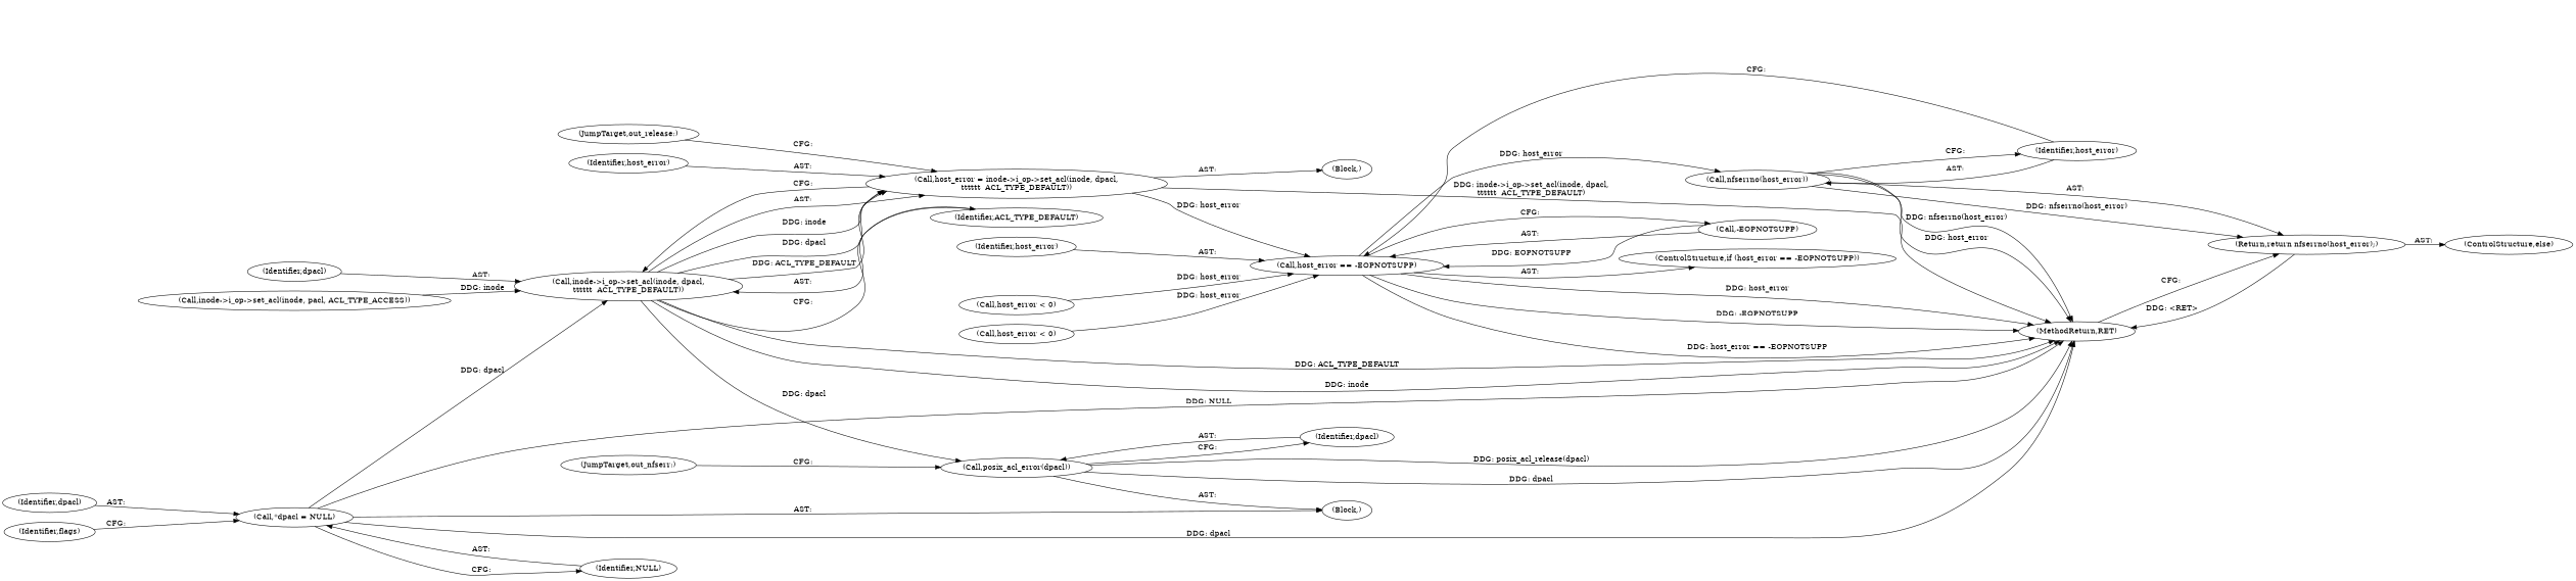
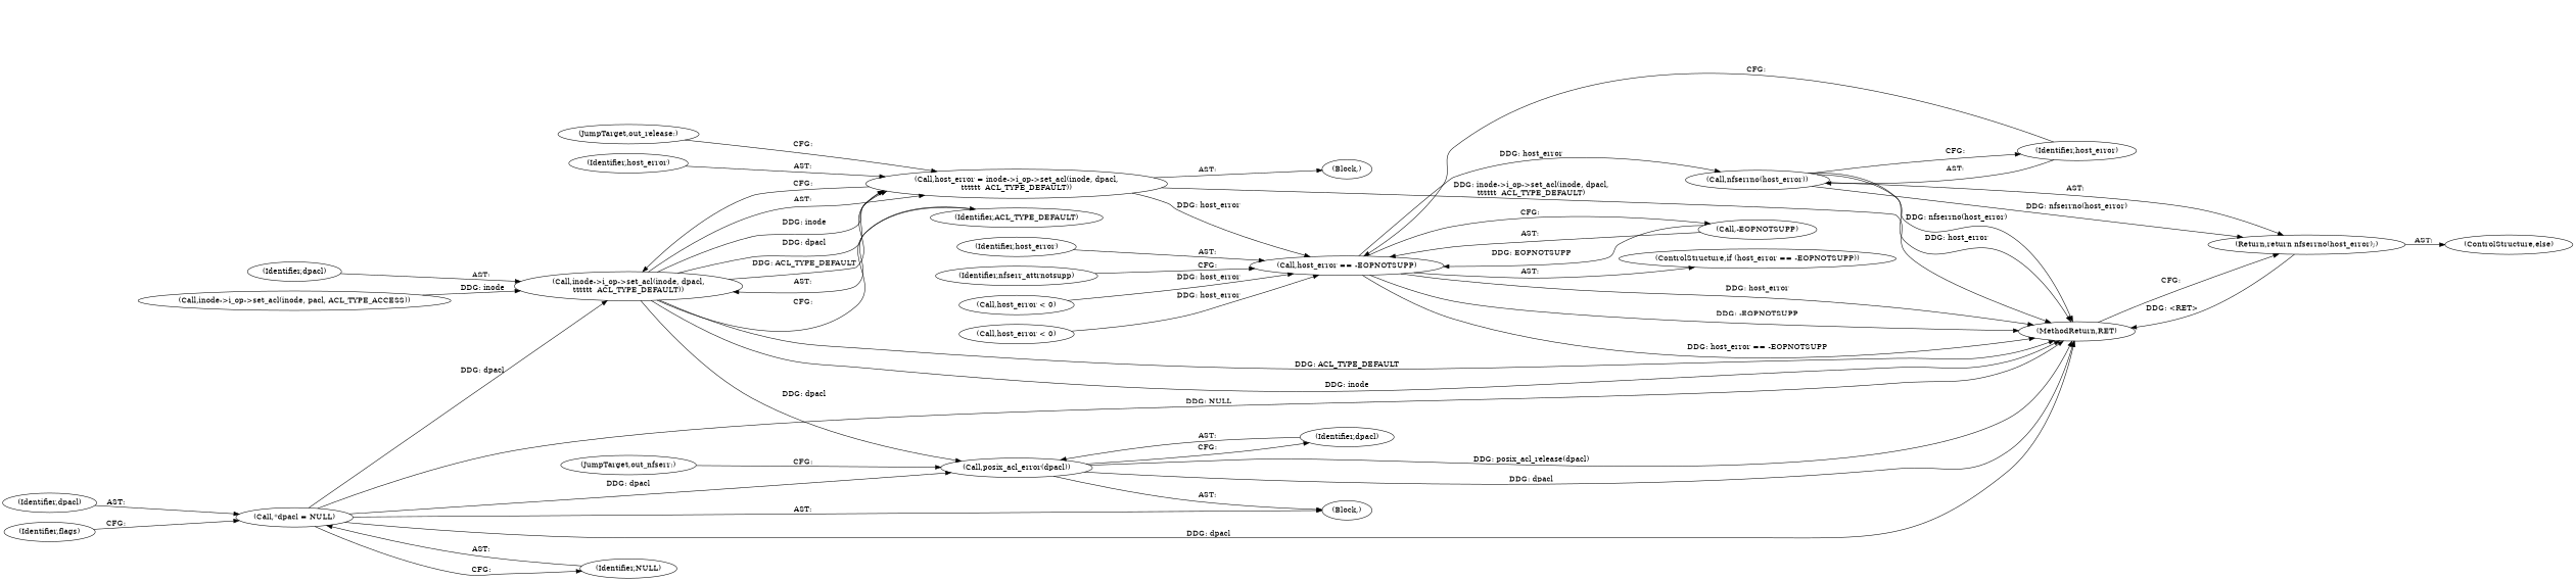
  digraph {
    fontname="DejaVu Serif"
    rankdir=LR
    node [fontname="DejaVu Serif"]
    edge [fontname="DejaVu Serif"]
    n1 [label="(Call,*dpacl = NULL)"]
    n2 [label="(Call,inode->i_op->set_acl(inode, dpacl,\n\t\t\t\t\t\t  ACL_TYPE_DEFAULT))"]
    n3 [label="(Call,posix_acl_error(dpacl))"]
    n4 [label="(Identifier,NULL)"]
    n5 [label="(MethodReturn,RET)"]
    n6 [label="(Block,)"]
    n7 [label="(Call,host_error = inode->i_op->set_acl(inode, dpacl,\n\t\t\t\t\t\t  ACL_TYPE_DEFAULT))"]
    n8 [label="(Identifier,ACL_TYPE_DEFAULT)"]
    n9 [label="(Identifier,dpacl)"]
    n10 [label="(Return,return nfserrno(host_error);)"]
    n11 [label="(Call,host_error == -EOPNOTSUPP)"]
    n12 [label="(Block,)"]
    n13 [label="(Call,nfserrno(host_error))"]
    n14 [label="(ControlStructure,if (host_error == -EOPNOTSUPP))"]
    n15 [label="(Call,-EOPNOTSUPP)"]
    n16 [label="(Identifier,host_error)"]
    n17 [label="(ControlStructure,else)"]
    n18 [label="(Identifier,dpacl)"]
+   n19 [label="(Identifier,nfserr_attrnotsupp)"]
    n20 [label="(Identifier,flags)"]
    n21 [label="(Call,host_error < 0)"]
    n22 [label="(JumpTarget,out_nfserr:)"]
    n23 [label="(Identifier,dpacl)"]
    n24 [label="(JumpTarget,out_release:)"]
    n25 [label="(Call,host_error < 0)"]
    n26 [label="(Call,inode->i_op->set_acl(inode, pacl, ACL_TYPE_ACCESS))"]
    n27 [label="(Identifier,host_error)"]
    n28 [label="(Identifier,host_error)"]
    n1 -> n2 [label="DDG: dpacl"]
+   n1 -> n3 [label="DDG: dpacl"]
    n1 -> n4 [label="CFG: "]
    n1 -> n5 [label="DDG: NULL"]
    n1 -> n5 [label="DDG: dpacl"]
    n1 -> n6 [label="AST: "]
    n2 -> n3 [label="DDG: dpacl"]
    n2 -> n5 [label="DDG: ACL_TYPE_DEFAULT"]
    n2 -> n5 [label="DDG: inode"]
    n2 -> n7 [label="AST: "]
    n2 -> n7 [label="DDG: inode"]
    n2 -> n7 [label="DDG: dpacl"]
    n2 -> n7 [label="DDG: ACL_TYPE_DEFAULT"]
    n2 -> n8 [label="CFG: "]
    n3 -> n5 [label="DDG: posix_acl_release(dpacl)"]
    n3 -> n5 [label="DDG: dpacl"]
    n3 -> n6 [label="AST: "]
    n3 -> n9 [label="CFG: "]
    n4 -> n1 [label="AST: "]
    n5 -> n10 [label="CFG: "]
    n7 -> n2 [label="CFG: "]
    n7 -> n5 [label="DDG: inode->i_op->set_acl(inode, dpacl,\n\t\t\t\t\t\t  ACL_TYPE_DEFAULT)"]
    n7 -> n11 [label="DDG: host_error"]
    n7 -> n12 [label="AST: "]
    n8 -> n2 [label="AST: "]
    n9 -> n3 [label="AST: "]
    n10 -> n5 [label="DDG: <RET>"]
    n10 -> n17 [label="AST: "]
    n11 -> n5 [label="DDG: -EOPNOTSUPP"]
    n11 -> n5 [label="DDG: host_error == -EOPNOTSUPP"]
    n11 -> n5 [label="DDG: host_error"]
    n11 -> n13 [label="DDG: host_error"]
    n11 -> n14 [label="AST: "]
    n11 -> n15 [label="CFG: "]
    n13 -> n5 [label="DDG: host_error"]
    n13 -> n5 [label="DDG: nfserrno(host_error)"]
    n13 -> n10 [label="AST: "]
    n13 -> n10 [label="DDG: nfserrno(host_error)"]
    n13 -> n16 [label="CFG: "]
    n15 -> n11 [label="AST: "]
    n15 -> n11 [label="DDG: EOPNOTSUPP"]
    n16 -> n11 [label="CFG: "]
    n16 -> n13 [label="AST: "]
    n18 -> n1 [label="AST: "]
+   n19 -> n11 [label="CFG: "]
    n20 -> n1 [label="CFG: "]
    n21 -> n11 [label="DDG: host_error"]
    n22 -> n3 [label="CFG: "]
    n23 -> n2 [label="AST: "]
    n24 -> n7 [label="CFG: "]
    n25 -> n11 [label="DDG: host_error"]
    n26 -> n2 [label="DDG: inode"]
    n27 -> n7 [label="AST: "]
    n28 -> n11 [label="AST: "]
  }
